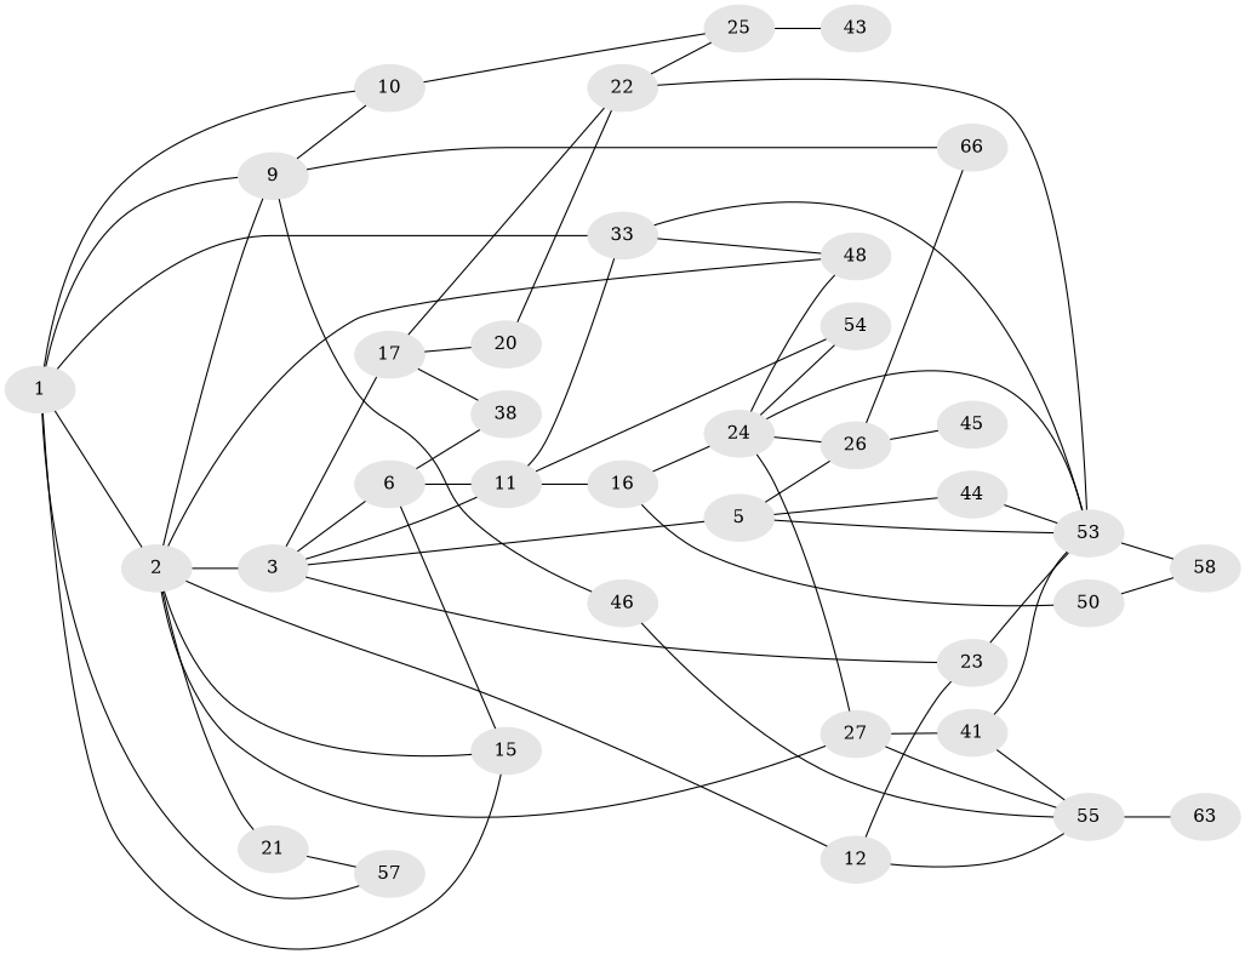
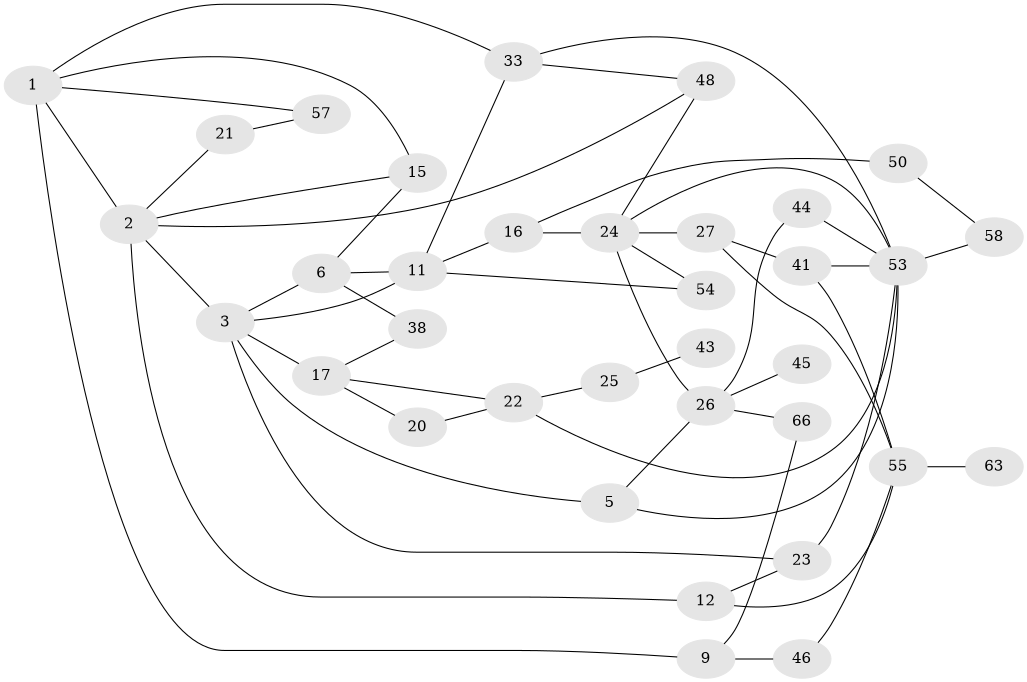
  graph {
    rankdir=LR
    node [color=gray90 style=filled]
    1 [super="+14"]
    2 [super="+8"]
    9 [super="+47"]
-   10 [super="+39"]
    15 [super="+18"]
    33 [super="+62"]
    57
    3 [super="+7"]
    12 [super="+60"]
    21 [super="+28"]
    27 [super="+30"]
    48 [super="+51"]
    46
    66
    25 [super="+31"]
    53 [super="+59"]
    5 [super="+40"]
    6 [super="+13"]
    11 [super="+34"]
    17 [super="+29"]
    23 [super="+32"]
    55 [super="+65"]
    41 [super="+42"]
    26 [super="+37"]
    44
    38 [super="+49"]
    16
    54
    20
    22 [super="+35"]
    45 [super="+61"]
    58
    43
    24 [super="+52"]
    50 [super="+64"]
    63
    1 -- 2
    1 -- 9
-   1 -- 10
    1 -- 15
    1 -- 33
    1 -- 57
-   2 -- 9
    2 -- 15
    2 -- 3 [weight=2]
    2 -- 12
    2 -- 21
-   2 -- 27
    2 -- 48
-   9 -- 10
    9 -- 46
    9 -- 66
-   10 -- 25
    33 -- 48
    33 -- 53
    3 -- 5
    3 -- 6
    3 -- 11
    3 -- 17
    3 -- 23
    12 -- 23
    12 -- 55
    21 -- 57
    27 -- 55
    27 -- 41
    46 -- 55
    25 -- 43
    53 -- 58
    5 -- 53
    5 -- 26
-   5 -- 44
+   26 -- 44
    6 -- 15
    6 -- 11
    6 -- 38
    11 -- 33
    11 -- 16
    11 -- 54
    17 -- 38
    17 -- 20
    17 -- 22
    23 -- 53 [weight=2]
    55 -- 63
    41 -- 53
    41 -- 55
    26 -- 66
    26 -- 45
    44 -- 53
    16 -- 24
    16 -- 50
    20 -- 22
    22 -- 25
    22 -- 53
    24 -- 27
    24 -- 48
    24 -- 53
    24 -- 26
    24 -- 54
    50 -- 58
  }
